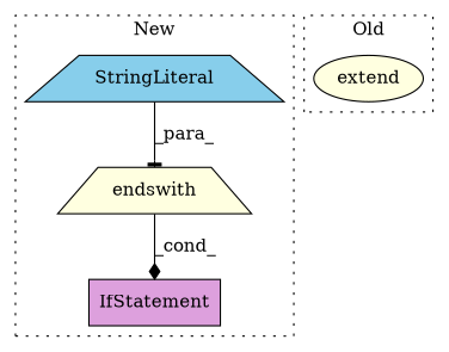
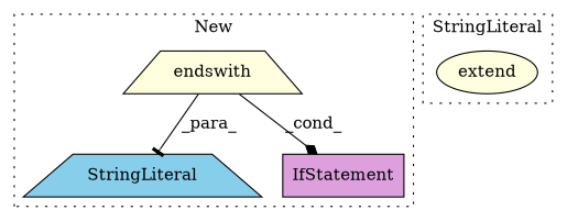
  digraph {
    node [a=32 shape=trapezium style=filled fillcolor=lightyellow]
    n1 [l="9,1" label=endswith s="4003,4018"]
    n2 [a=45 l=6 label=StringLiteral s=4012 fillcolor=skyblue]
    n3 [a=25 l="4,2" label=IfStatement s="3974,4086" shape=box fillcolor=plum]
    n4 [l="7,1" label=extend s="5595,5651" shape=ellipse]
    subgraph cluster_1 {
      label=New
      style=dotted
      n1
      n2
      n3
    }
    subgraph cluster_2 {
-     label=Old
+     label=StringLiteral
      style=dotted
      n4
    }
    n1 -> n3 [label=_cond_ arrowhead=diamond]
-   n2 -> n1 [label=_para_ arrowhead=tee]
+   n1 -> n2 [label=_para_ arrowhead=tee]
  }
